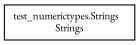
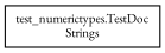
  digraph {
    rankdir=TB
    fontname="EB Garamond"
-   n1 [color=black fillcolor=white fontname="EB Garamond" fontsize=10 height=0.2 label="test_numerictypes.Strings\lStrings" shape=record style=filled width=0.4]
+   n1 [color=black fillcolor=white fontname="EB Garamond" fontsize=10 height=0.2 label="test_numerictypes.TestDoc\lStrings" shape=record style=filled width=0.4]
  }
